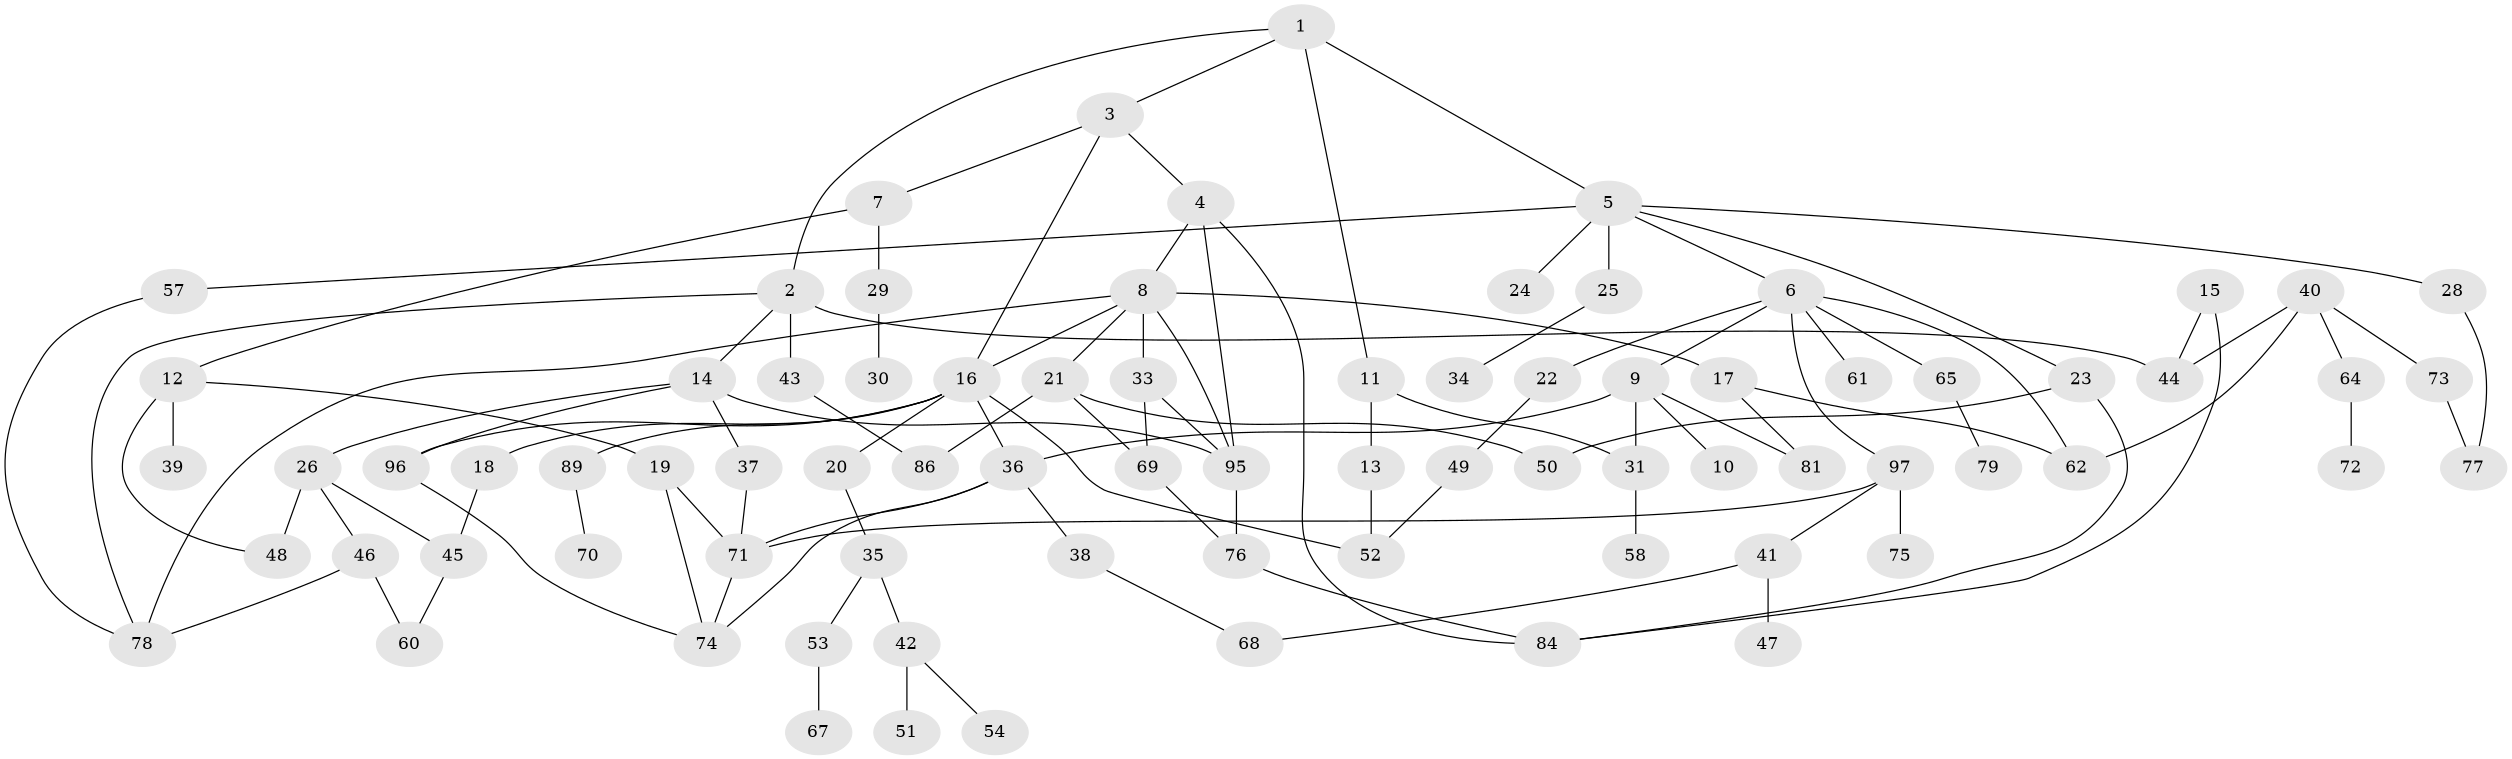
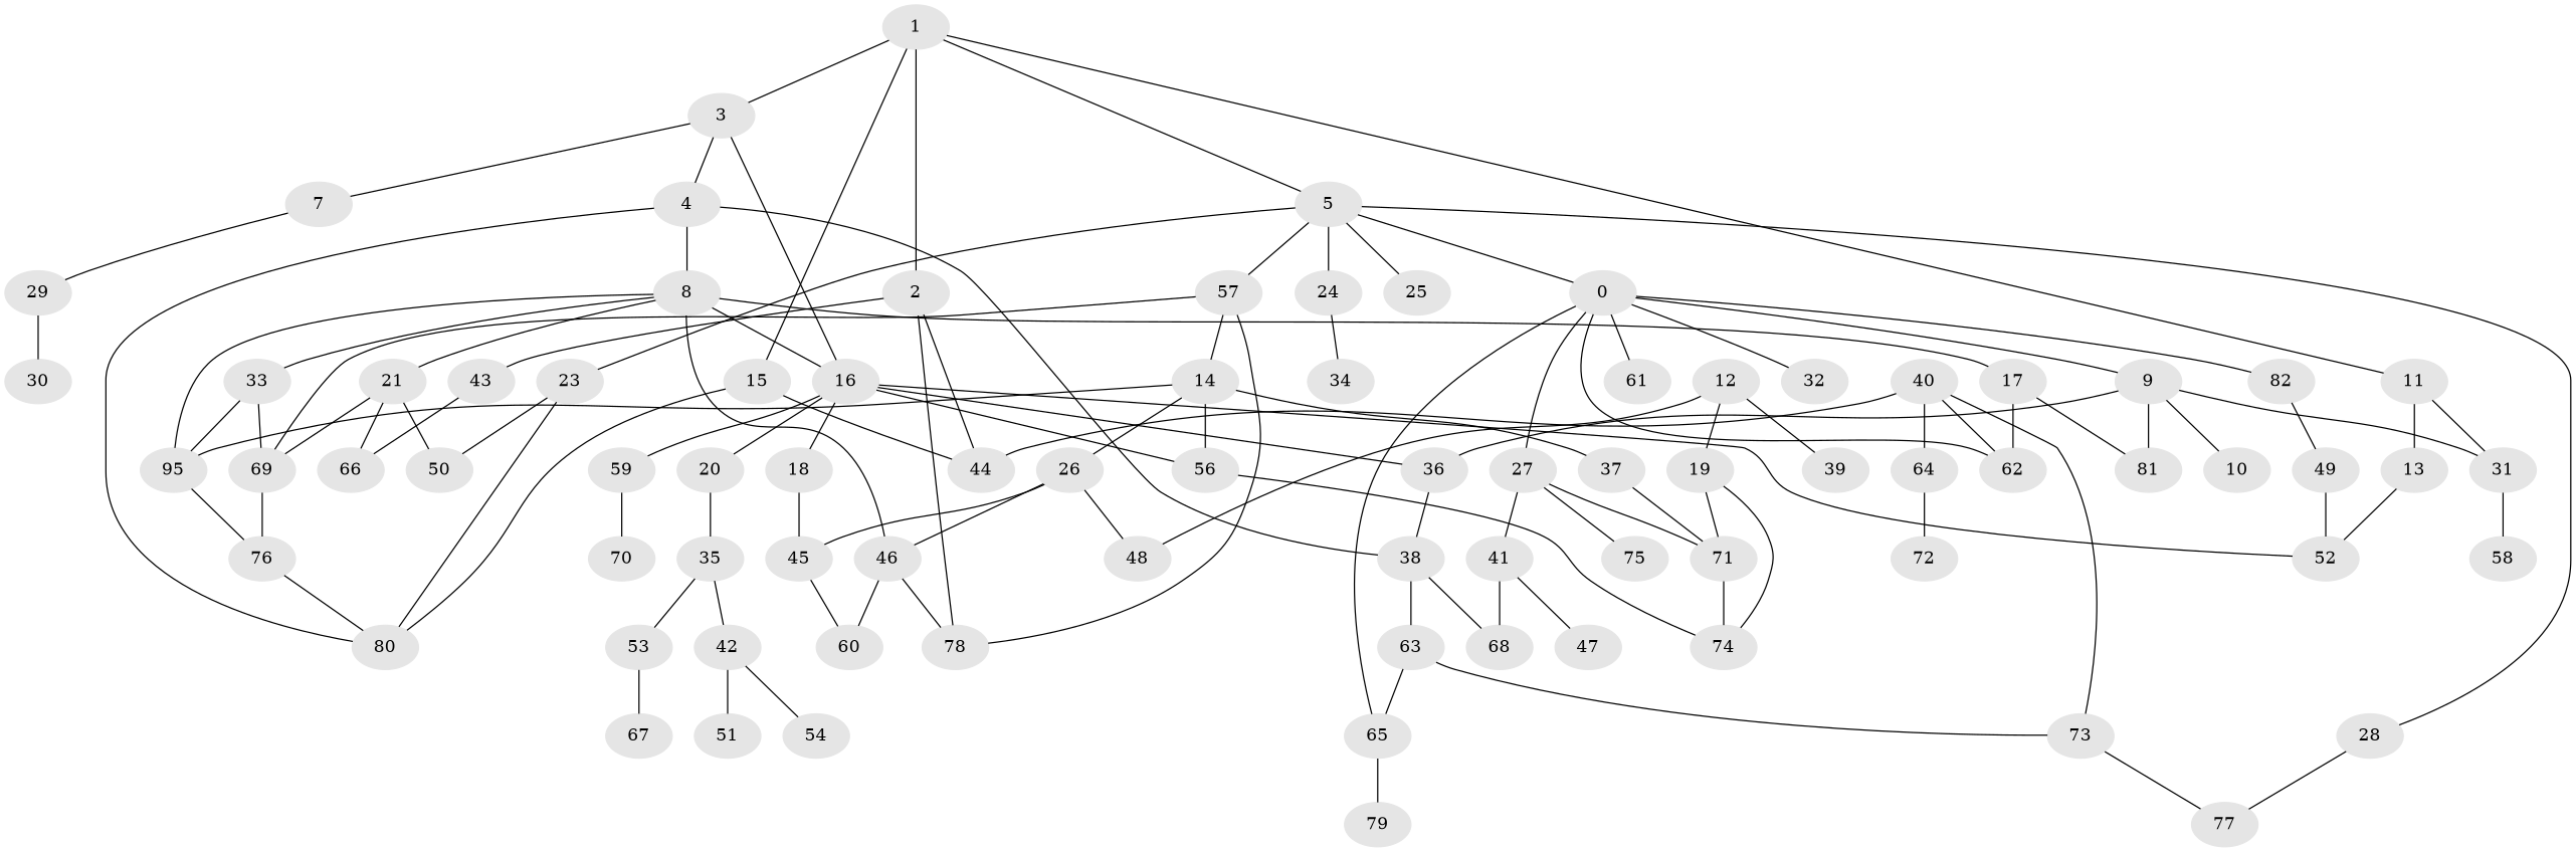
  graph {
    node [color=gray90 style=filled]
    1
    2
    3
    5
    11
    15
    14
    43
    44
    78
    4
    7
    16
-   6
+   6 [label=0]
    23
    24
    25
    28
    57
    31
    13
-   80 [label=84]
+   80
    n23 [label=95]
    26
    37
-   56 [label=96]
-   66 [label=86]
+   56
+   66
    8
    38
    12
    29
    36
    52
    18
    20
-   59 [label=89]
+   59
    17
    21
    33
+   63
    68
    9
-   22
-   27 [label=97]
+   22 [label=82]
+   27
+   32
    61
    65
    62
    50
    34
    77
    69
    10
    81
    49
    71
    41
    75
    40
    64
    73
    79
    19
    39
    48
    30
    76
    58
    74
    45
    46
    35
    70
    60
    42
    53
    47
    51
    54
    67
    72
    1 -- 2
    1 -- 3
    1 -- 5
    1 -- 11
-   2 -- 14
+   1 -- 15
+   57 -- 14
    2 -- 43
    2 -- 44
    2 -- 78
    3 -- 4
    3 -- 7
    3 -- 16
    5 -- 6
    5 -- 23
    5 -- 24
    5 -- 25
    5 -- 28
    5 -- 57
    11 -- 31
    11 -- 13
    15 -- 44
    15 -- 80
    14 -- n23
    14 -- 26
    14 -- 37
    14 -- 56
    43 -- 66
    4 -- 80
    4 -- 8
-   4 -- n23
-   7 -- 12
+   4 -- 38
    7 -- 29
    16 -- 56
    16 -- 36
    16 -- 52
    16 -- 18
    16 -- 20
    16 -- 59
    6 -- 9
    6 -- 22
    6 -- 27
+   6 -- 32
    6 -- 61
    6 -- 65
    6 -- 62
    23 -- 80
    23 -- 50
-   25 -- 34
+   24 -- 34
    28 -- 77
    57 -- 78
+   57 -- 69
    31 -- 58
    13 -- 52
    n23 -- 76
    26 -- 48
    26 -- 45
    26 -- 46
    37 -- 71
    56 -- 74
-   8 -- 78
+   8 -- 46
    8 -- 16
    8 -- n23
    8 -- 17
    8 -- 21
    8 -- 33
+   38 -- 63
    38 -- 68
    12 -- 19
    12 -- 39
    12 -- 48
    29 -- 30
    36 -- 38
-   36 -- 71
-   36 -- 74
    18 -- 45
    20 -- 35
    59 -- 70
    17 -- 62
    17 -- 81
    21 -- 66
    21 -- 50
    21 -- 69
    33 -- n23
    33 -- 69
+   63 -- 65
+   63 -- 73
    9 -- 31
    9 -- 36
    9 -- 10
    9 -- 81
    22 -- 49
    27 -- 71
    27 -- 41
    27 -- 75
    65 -- 79
    69 -- 76
    49 -- 52
    71 -- 74
    41 -- 68
    41 -- 47
    40 -- 44
    40 -- 62
    40 -- 64
    40 -- 73
    64 -- 72
    73 -- 77
    19 -- 71
    19 -- 74
    76 -- 80
    45 -- 60
    46 -- 78
    46 -- 60
    35 -- 42
    35 -- 53
    42 -- 51
    42 -- 54
    53 -- 67
  }
